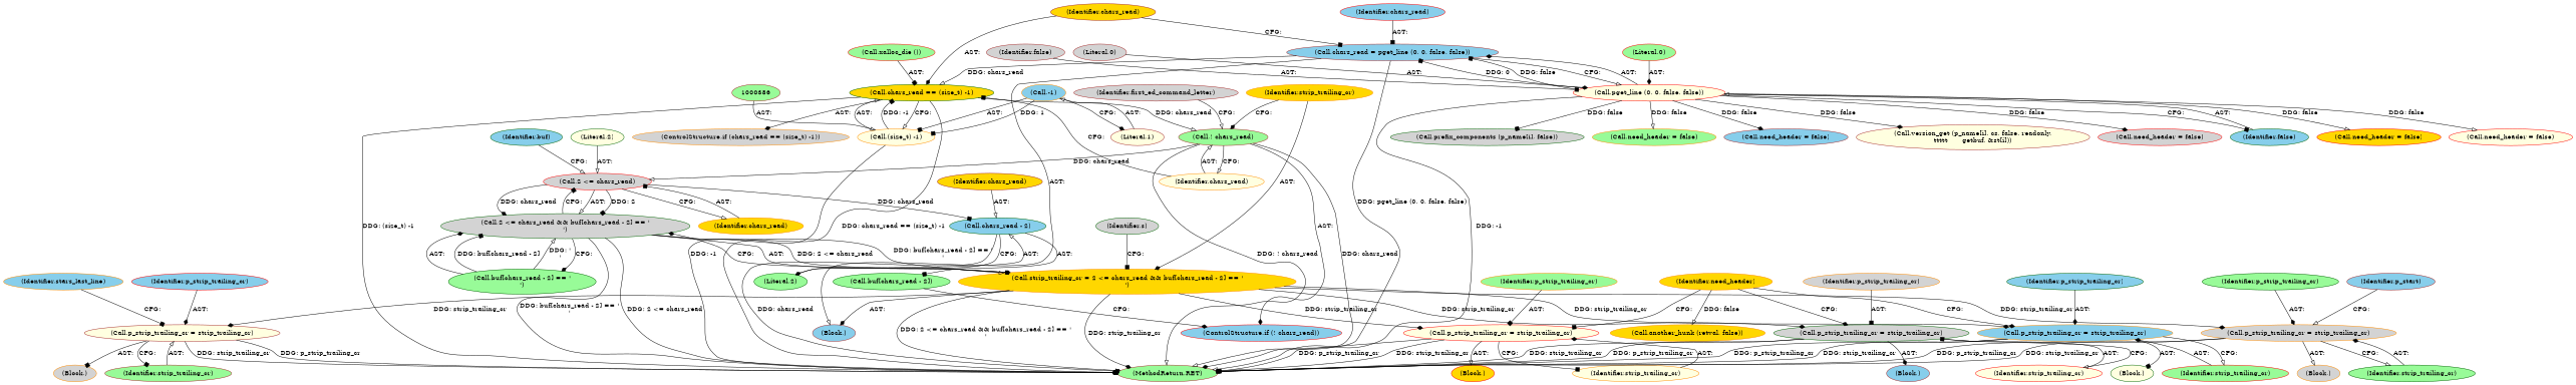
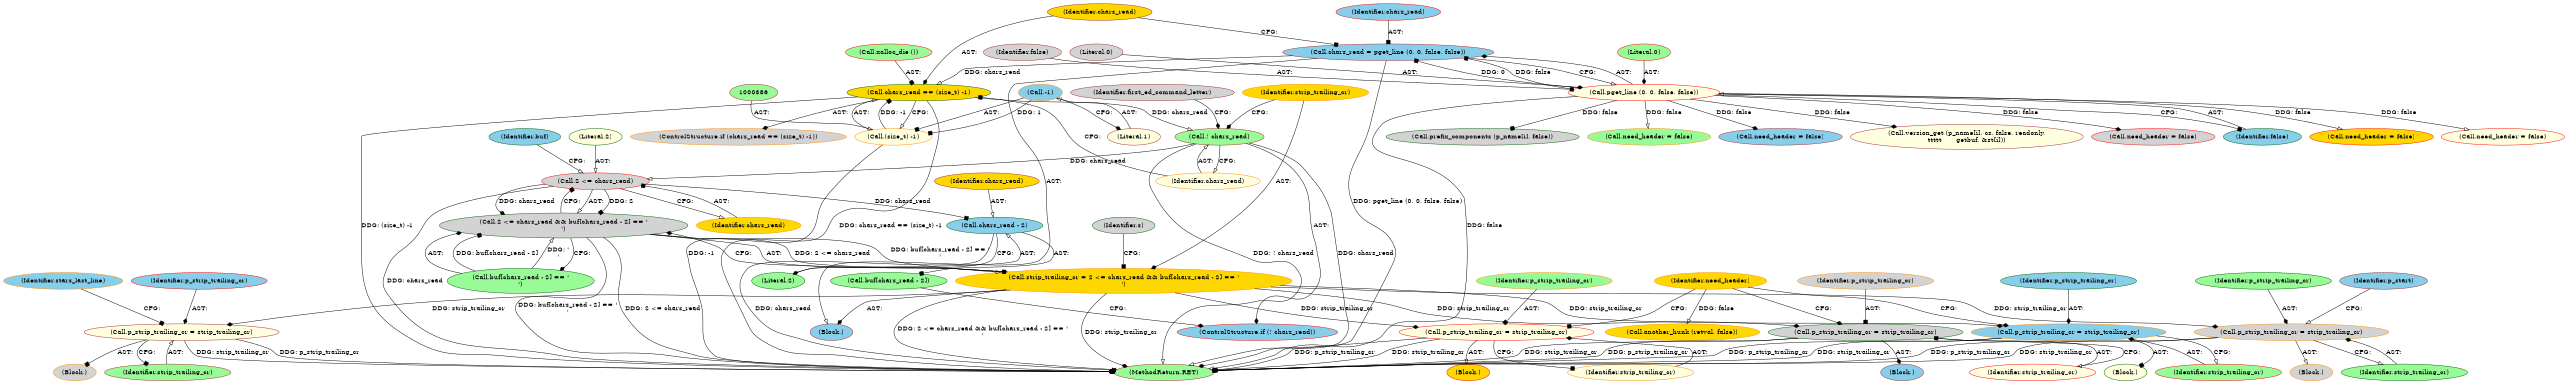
  digraph {
    fontname="DejaVu Serif"
    node [color=darkorange fillcolor=skyblue fontname="DejaVu Serif" style=filled]
    edge [arrowhead=onormal fontname="DejaVu Serif"]
    n1 [color=darkgreen fillcolor=gold label="(Call,chars_read == (size_t) -1)"]
    n2 [fillcolor=lightyellow label="(Call,(size_t) -1)"]
    n3 [color=brown fillcolor=palegreen label="(Call,! chars_read)"]
    n4 [color=brown fillcolor=palegreen label="(MethodReturn,RET)"]
    n5 [fillcolor=lightgrey label="(ControlStructure,if (chars_read == (size_t) -1))"]
    n6 [color=red fillcolor=lightgrey label="(Call,2 <= chars_read)"]
    n7 [fillcolor=lightyellow label="(Identifier,chars_read)"]
    n8 [color=red label="(ControlStructure,if (! chars_read))"]
    n9 [color=brown label="(Call,chars_read = pget_line (0, 0, false, false))"]
    n10 [color=red fillcolor=lightyellow label="(Call,pget_line (0, 0, false, false))"]
    n11 [color=brown label="(Block,)"]
    n12 [color=brown label="(Call,need_header = false)"]
    n13 [color=brown fillcolor=lightyellow label="(Call,version_get (p_name[i], cs, false, readonly,\n\t\t\t\t\t       getbuf, &st[i]))"]
    n14 [color=red fillcolor=lightgrey label="(Call,need_header = false)"]
    n15 [color=darkgreen label="(Identifier,false)"]
    n16 [color=red fillcolor=gold label="(Call,need_header = false)"]
    n17 [color=red fillcolor=lightyellow label="(Call,need_header = false)"]
    n18 [color=darkgreen fillcolor=lightgrey label="(Call,prefix_components (p_name[i], false))"]
    n19 [fillcolor=palegreen label="(Call,need_header = false)"]
    n20 [fillcolor=gold label="(Call,another_hunk (retval, false))"]
    n21 [label="(Call,-1)"]
    n22 [color=brown fillcolor=lightyellow label="(Literal,1)"]
    n23 [color=darkgreen fillcolor=lightgrey label="(Call,2 <= chars_read && buf[chars_read - 2] == '\r')"]
    n24 [color=darkgreen label="(Call,chars_read - 2)"]
    n25 [fillcolor=gold label="(Identifier,chars_read)"]
    n26 [fillcolor=gold label="(Call,strip_trailing_cr = 2 <= chars_read && buf[chars_read - 2] == '\r')"]
    n27 [color=darkgreen fillcolor=palegreen label="(Call,buf[chars_read - 2] == '\r')"]
    n28 [color=darkgreen fillcolor=palegreen label="(Call,buf[chars_read - 2])"]
    n29 [color=darkgreen fillcolor=palegreen label="(Literal,2)"]
    n30 [color=brown fillcolor=lightyellow label="(Call,p_strip_trailing_cr = strip_trailing_cr)"]
    n31 [color=red fillcolor=lightyellow label="(Call,p_strip_trailing_cr = strip_trailing_cr)"]
    n32 [label="(Call,p_strip_trailing_cr = strip_trailing_cr)"]
    n33 [color=darkgreen fillcolor=lightgrey label="(Call,p_strip_trailing_cr = strip_trailing_cr)"]
    n34 [fillcolor=lightgrey label="(Call,p_strip_trailing_cr = strip_trailing_cr)"]
    n35 [fillcolor=lightgrey label="(Block,)"]
    n36 [color=brown fillcolor=palegreen label="(Identifier,strip_trailing_cr)"]
    n37 [fillcolor=lightyellow label="(Identifier,strip_trailing_cr)"]
    n38 [color=red fillcolor=gold label="(Block,)"]
    n39 [color=red fillcolor=palegreen label="(Identifier,strip_trailing_cr)"]
    n40 [color=darkgreen fillcolor=lightyellow label="(Block,)"]
    n41 [color=red fillcolor=lightyellow label="(Identifier,strip_trailing_cr)"]
    n42 [color=brown label="(Block,)"]
    n43 [fillcolor=lightgrey label="(Block,)"]
    n44 [color=darkgreen fillcolor=palegreen label="(Identifier,strip_trailing_cr)"]
    n45 [color=red fillcolor=palegreen label="(Call,xalloc_die ())"]
    n46 [fillcolor=gold label="(Identifier,need_header)"]
    n47 [color=darkgreen label="(Identifier,p_strip_trailing_cr)"]
    n48 [label="(Identifier,stars_last_line)"]
    n49 [color=darkgreen label="(Identifier,buf)"]
    n50 [color=darkgreen fillcolor=palegreen label="(Identifier,p_strip_trailing_cr)"]
    n51 [color=red fillcolor=palegreen label="(Literal,0)"]
    n52 [color=brown fillcolor=lightgrey label="(Identifier,first_ed_command_letter)"]
    n53 [color=brown fillcolor=gold label="(Identifier,chars_read)"]
    n54 [color=red label="(Identifier,p_strip_trailing_cr)"]
    n55 [color=brown fillcolor=lightgrey label="(Identifier,false)"]
    n56 [color=brown fillcolor=gold label="(Identifier,chars_read)"]
    n57 [color=brown fillcolor=lightgrey label="(Literal,0)"]
    n58 [color=red label="(Identifier,chars_read)"]
    n59 [color=darkgreen fillcolor=lightyellow label="(Literal,2)"]
    n60 [fillcolor=gold label="(Identifier,strip_trailing_cr)"]
    n61 [fillcolor=lightgrey label="(Identifier,p_strip_trailing_cr)"]
    n62 [color=brown label="(Identifier,p_start)"]
    n63 [fillcolor=palegreen label="(Identifier,p_strip_trailing_cr)"]
    n64 [color=darkgreen fillcolor=lightgrey label="(Identifier,s)"]
    1000386 [color=brown fillcolor=palegreen]
    n1 -> n2 [label="CFG: "]
    n1 -> n3 [label="DDG: chars_read"]
    n1 -> n4 [arrowhead=diamond label="DDG: chars_read == (size_t) -1"]
    n1 -> n4 [label="DDG: (size_t) -1"]
    n1 -> n5 [arrowhead=diamond label="AST: "]
    n2 -> n1 [label="AST: "]
    n2 -> n1 [arrowhead=box label="DDG: -1"]
    n2 -> n4 [arrowhead=box label="DDG: -1"]
    n3 -> n4 [label="DDG: chars_read"]
    n3 -> n4 [label="DDG: ! chars_read"]
    n3 -> n6 [label="DDG: chars_read"]
    n3 -> n7 [label="CFG: "]
    n3 -> n8 [arrowhead=diamond label="AST: "]
+   n6 -> n4 [arrowhead=diamond label="DDG: chars_read"]
    n6 -> n23 [label="AST: "]
    n6 -> n23 [arrowhead=box label="DDG: 2"]
    n6 -> n23 [arrowhead=diamond label="DDG: chars_read"]
    n6 -> n24 [arrowhead=box label="DDG: chars_read"]
    n6 -> n25 [label="CFG: "]
    n7 -> n1 [arrowhead=box label="CFG: "]
    n7 -> n3 [label="AST: "]
    n9 -> n1 [label="DDG: chars_read"]
    n9 -> n4 [arrowhead=diamond label="DDG: pget_line (0, 0, false, false)"]
    n9 -> n10 [label="CFG: "]
    n9 -> n11 [label="AST: "]
-   n10 -> n4 [label="DDG: -1"]
+   n10 -> n4 [label="DDG: false"]
    n10 -> n9 [arrowhead=diamond label="AST: "]
    n10 -> n9 [arrowhead=box label="DDG: 0"]
    n10 -> n9 [arrowhead=box label="DDG: false"]
    n10 -> n12 [arrowhead=diamond label="DDG: false"]
    n10 -> n13 [arrowhead=diamond label="DDG: false"]
    n10 -> n14 [arrowhead=diamond label="DDG: false"]
    n10 -> n15 [arrowhead=box label="CFG: "]
    n10 -> n16 [label="DDG: false"]
    n10 -> n17 [label="DDG: false"]
    n10 -> n18 [arrowhead=box label="DDG: false"]
    n10 -> n19 [label="DDG: false"]
    n15 -> n10 [label="AST: "]
    n21 -> n2 [arrowhead=box label="AST: "]
    n21 -> n2 [arrowhead=box label="DDG: 1"]
    n21 -> n22 [arrowhead=diamond label="CFG: "]
    n22 -> n21 [label="AST: "]
    n23 -> n4 [arrowhead=box label="DDG: 2 <= chars_read"]
    n23 -> n4 [arrowhead=box label="DDG: buf[chars_read - 2] == '\r'"]
    n23 -> n6 [arrowhead=box label="CFG: "]
    n23 -> n26 [arrowhead=diamond label="AST: "]
    n23 -> n26 [arrowhead=box label="DDG: 2 <= chars_read"]
    n23 -> n26 [label="DDG: buf[chars_read - 2] == '\r'"]
    n23 -> n27 [arrowhead=diamond label="CFG: "]
    n24 -> n4 [arrowhead=box label="DDG: chars_read"]
    n24 -> n28 [arrowhead=box label="AST: "]
    n24 -> n29 [arrowhead=diamond label="CFG: "]
    n25 -> n6 [arrowhead=box label="AST: "]
    n26 -> n4 [label="DDG: 2 <= chars_read && buf[chars_read - 2] == '\r'"]
    n26 -> n4 [arrowhead=diamond label="DDG: strip_trailing_cr"]
    n26 -> n11 [arrowhead=diamond label="AST: "]
    n26 -> n23 [arrowhead=diamond label="CFG: "]
    n26 -> n30 [arrowhead=diamond label="DDG: strip_trailing_cr"]
    n26 -> n31 [arrowhead=diamond label="DDG: strip_trailing_cr"]
    n26 -> n32 [arrowhead=diamond label="DDG: strip_trailing_cr"]
    n26 -> n33 [arrowhead=diamond label="DDG: strip_trailing_cr"]
    n26 -> n34 [arrowhead=diamond label="DDG: strip_trailing_cr"]
    n27 -> n23 [arrowhead=diamond label="AST: "]
    n27 -> n23 [arrowhead=box label="DDG: buf[chars_read - 2]"]
    n27 -> n23 [label="DDG: '\r'"]
    n28 -> n8 [arrowhead=diamond label="CFG: "]
    n29 -> n24 [label="AST: "]
    n30 -> n4 [arrowhead=box label="DDG: strip_trailing_cr"]
    n30 -> n4 [arrowhead=diamond label="DDG: p_strip_trailing_cr"]
    n30 -> n35 [arrowhead=box label="AST: "]
    n30 -> n36 [arrowhead=box label="CFG: "]
    n31 -> n4 [label="DDG: p_strip_trailing_cr"]
    n31 -> n4 [arrowhead=diamond label="DDG: strip_trailing_cr"]
    n31 -> n37 [arrowhead=box label="CFG: "]
    n31 -> n38 [label="AST: "]
    n32 -> n4 [arrowhead=box label="DDG: p_strip_trailing_cr"]
    n32 -> n4 [label="DDG: strip_trailing_cr"]
    n32 -> n39 [label="CFG: "]
    n32 -> n40 [arrowhead=box label="AST: "]
    n33 -> n4 [label="DDG: p_strip_trailing_cr"]
    n33 -> n4 [arrowhead=box label="DDG: strip_trailing_cr"]
    n33 -> n41 [label="CFG: "]
    n33 -> n42 [arrowhead=diamond label="AST: "]
    n34 -> n4 [label="DDG: p_strip_trailing_cr"]
    n34 -> n4 [label="DDG: strip_trailing_cr"]
    n34 -> n43 [label="AST: "]
    n34 -> n44 [label="CFG: "]
    n36 -> n30 [label="AST: "]
    n37 -> n31 [arrowhead=diamond label="AST: "]
    n39 -> n32 [arrowhead=diamond label="AST: "]
    n41 -> n33 [arrowhead=box label="AST: "]
    n44 -> n34 [arrowhead=diamond label="AST: "]
    n45 -> n1 [arrowhead=box label="AST: "]
    n46 -> n20 [label="DDG: false"]
    n46 -> n31 [arrowhead=box label="CFG: "]
    n46 -> n32 [arrowhead=diamond label="CFG: "]
    n46 -> n33 [arrowhead=diamond label="CFG: "]
    n47 -> n32 [arrowhead=diamond label="AST: "]
    n48 -> n30 [arrowhead=box label="CFG: "]
    n49 -> n6 [label="CFG: "]
    n50 -> n34 [arrowhead=diamond label="AST: "]
    n51 -> n10 [arrowhead=diamond label="AST: "]
-   n52 -> n3 [label="CFG: "]
+   n52 -> n3 [arrowhead=diamond label="CFG: "]
    n53 -> n24 [label="AST: "]
    n54 -> n30 [arrowhead=diamond label="AST: "]
    n55 -> n10 [arrowhead=box label="AST: "]
    n56 -> n1 [arrowhead=diamond label="AST: "]
    n56 -> n9 [arrowhead=box label="CFG: "]
    n57 -> n10 [arrowhead=diamond label="AST: "]
    n58 -> n9 [arrowhead=box label="AST: "]
    n59 -> n6 [label="AST: "]
    n60 -> n3 [arrowhead=diamond label="CFG: "]
    n60 -> n26 [arrowhead=diamond label="AST: "]
    n61 -> n33 [arrowhead=box label="AST: "]
    n62 -> n34 [label="CFG: "]
    n63 -> n31 [arrowhead=box label="AST: "]
    n64 -> n26 [arrowhead=box label="CFG: "]
    1000386 -> n2 [label="AST: "]
  }
